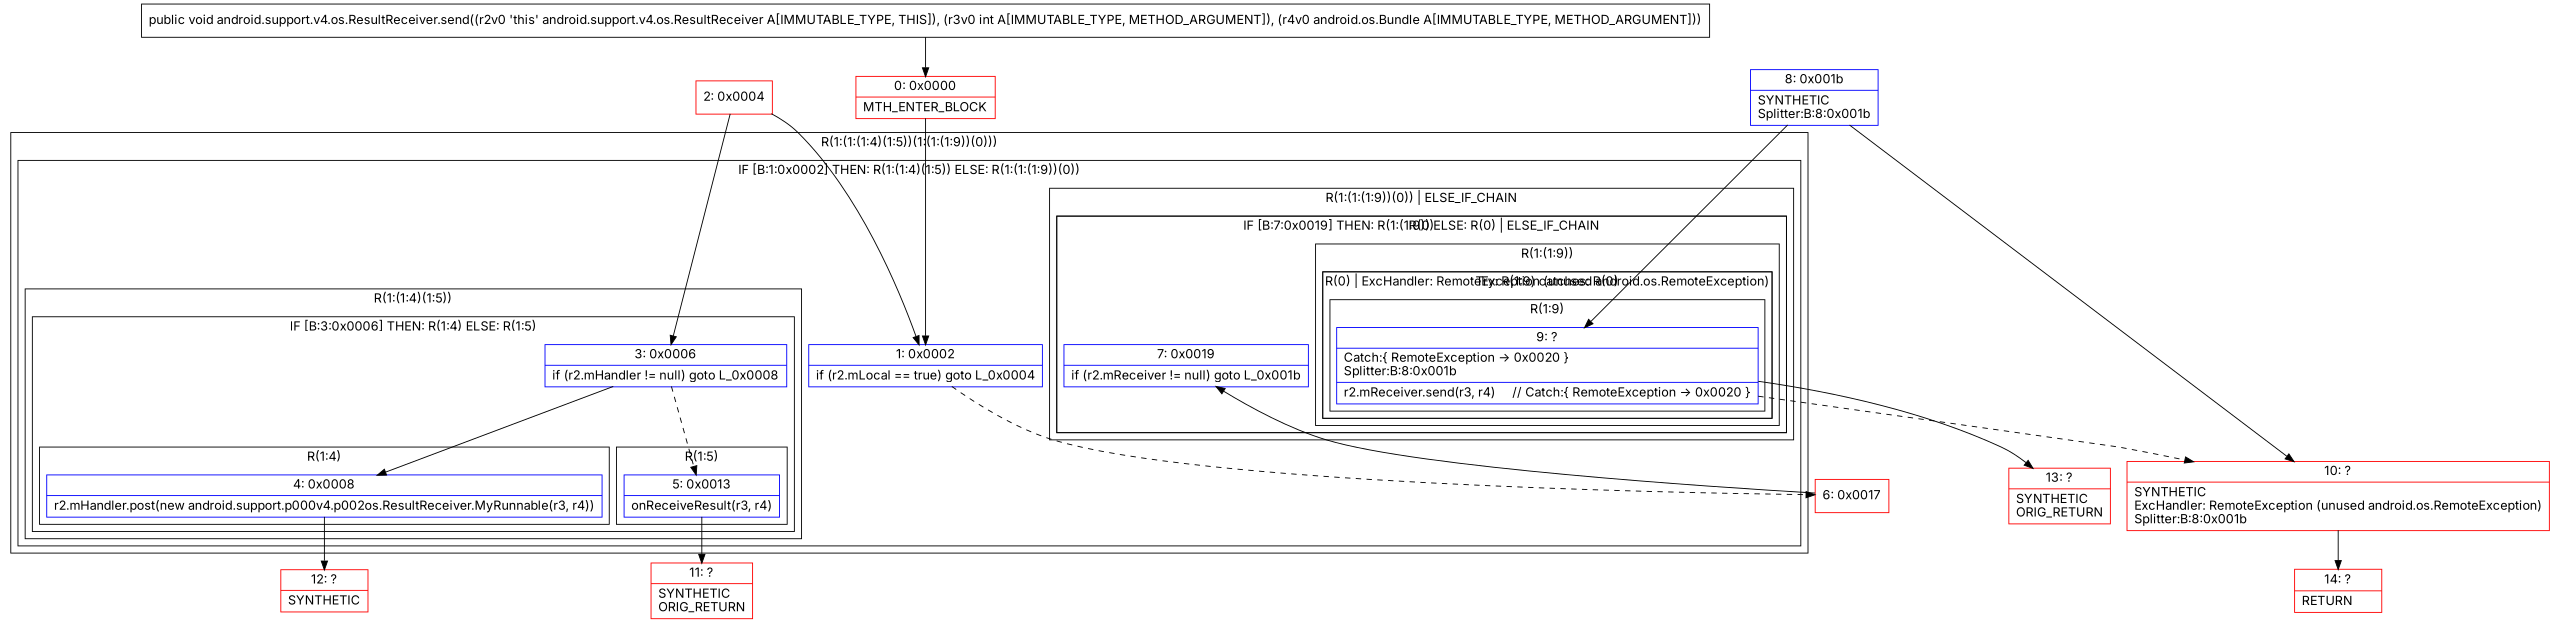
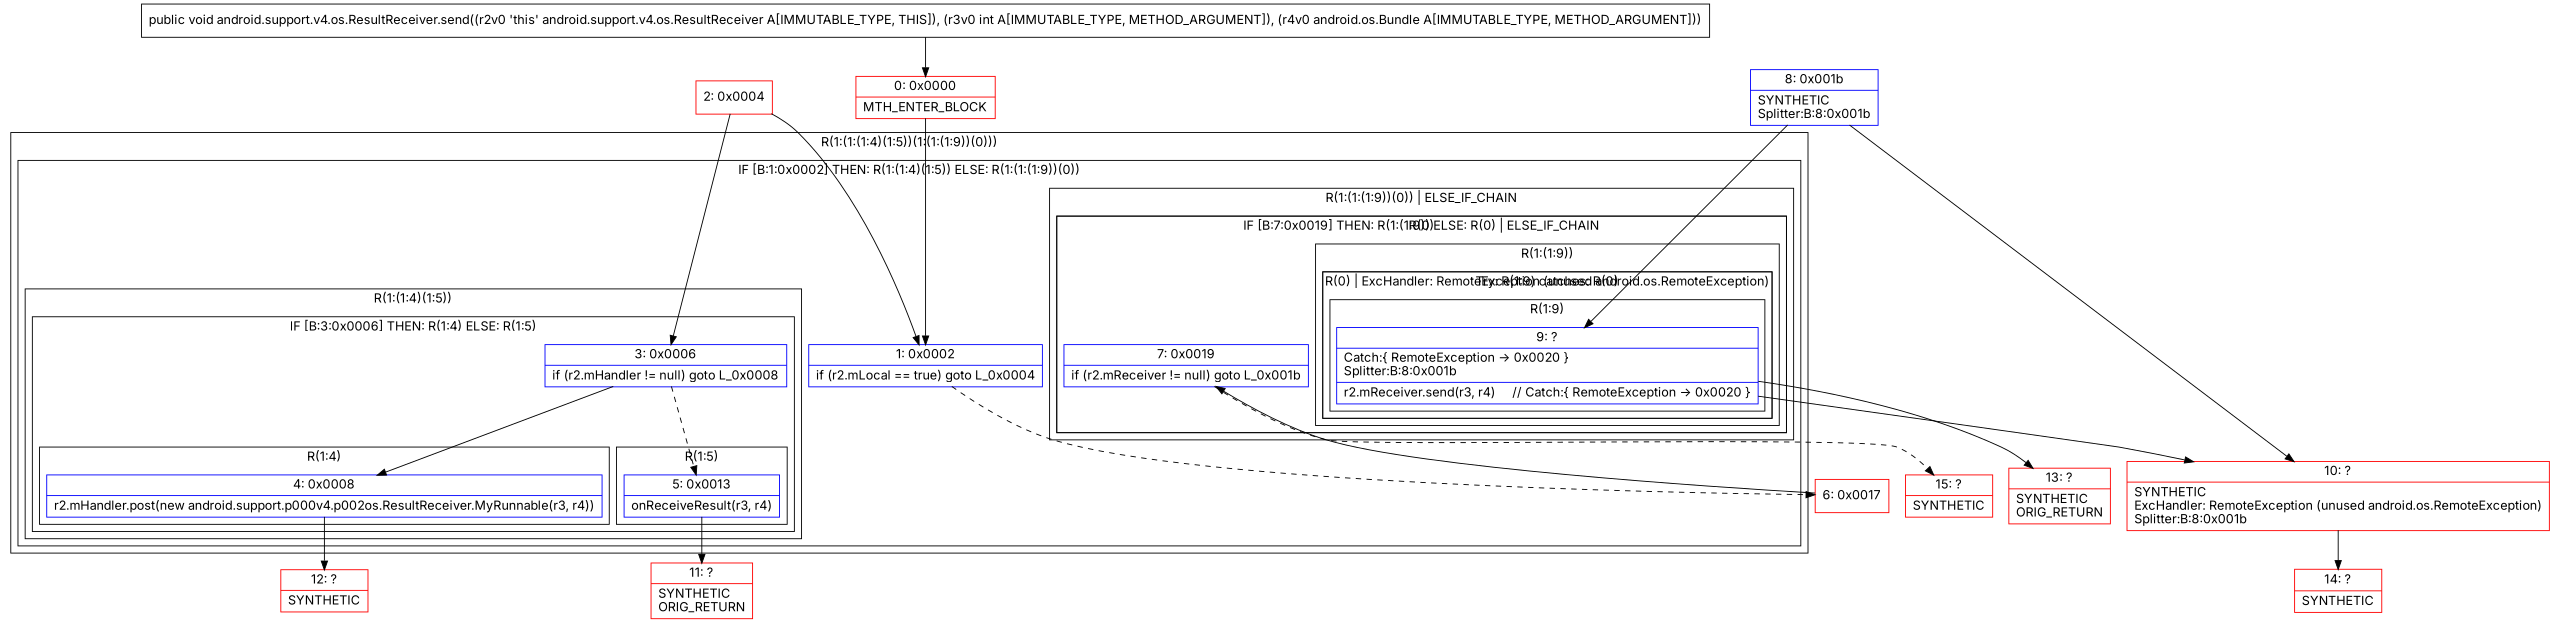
  digraph {
    fontname=Inter
    node [color=red fontname=Inter shape=record]
    edge [fontname=Inter]
    n1 [color=blue label="{4\:\ 0x0008|r2.mHandler.post(new android.support.p000v4.p002os.ResultReceiver.MyRunnable(r3, r4))\l}"]
    n2 [color=blue label="{5\:\ 0x0013|onReceiveResult(r3, r4)\l}"]
    n3 [color=blue label="{3\:\ 0x0006|if (r2.mHandler != null) goto L_0x0008\l}"]
    n4 [color=blue label="{9\:\ ?|Catch:\{ RemoteException \-\> 0x0020 \}\lSplitter:B:8:0x001b\l|r2.mReceiver.send(r3, r4)     \/\/ Catch:\{ RemoteException \-\> 0x0020 \}\l}"]
    n5 [color=blue label="{7\:\ 0x0019|if (r2.mReceiver != null) goto L_0x001b\l}"]
    n6 [color=blue label="{1\:\ 0x0002|if (r2.mLocal == true) goto L_0x0004\l}"]
    n7 [label="{12\:\ ?|SYNTHETIC\l}"]
    n8 [label="{11\:\ ?|SYNTHETIC\lORIG_RETURN\l}"]
    n9 [label="{10\:\ ?|SYNTHETIC\lExcHandler: RemoteException (unused android.os.RemoteException)\lSplitter:B:8:0x001b\l}"]
    n10 [label="{13\:\ ?|SYNTHETIC\lORIG_RETURN\l}"]
+   n11 [label="{15\:\ ?|SYNTHETIC\l}"]
    n12 [label="{6\:\ 0x0017}"]
    n13 [label="{2\:\ 0x0004}"]
    n14 [color=blue label="{8\:\ 0x001b|SYNTHETIC\lSplitter:B:8:0x001b\l}"]
-   n15 [label="{14\:\ ?|RETURN\l}"]
+   n15 [label="{14\:\ ?|SYNTHETIC\l}"]
    n16 [label="{0\:\ 0x0000|MTH_ENTER_BLOCK\l}"]
    n17 [label="{public void android.support.v4.os.ResultReceiver.send((r2v0 'this' android.support.v4.os.ResultReceiver A[IMMUTABLE_TYPE, THIS]), (r3v0 int A[IMMUTABLE_TYPE, METHOD_ARGUMENT]), (r4v0 android.os.Bundle A[IMMUTABLE_TYPE, METHOD_ARGUMENT])) }" color=""]
    subgraph cluster_1 {
      label="R(1:(1:(1:4)(1:5))(1:(1:(1:9))(0)))"
      subgraph cluster_2 {
        label="IF [B:1:0x0002] THEN: R(1:(1:4)(1:5)) ELSE: R(1:(1:(1:9))(0))"
        n6
        subgraph cluster_3 {
          label="R(1:(1:4)(1:5))"
          subgraph cluster_4 {
            label="IF [B:3:0x0006] THEN: R(1:4) ELSE: R(1:5)"
            n3
            subgraph cluster_5 {
              label="R(1:4)"
              n1
            }
            subgraph cluster_6 {
              label="R(1:5)"
              n2
            }
          }
        }
        subgraph cluster_7 {
          label="R(1:(1:(1:9))(0)) | ELSE_IF_CHAIN\l"
          subgraph cluster_8 {
            label="IF [B:7:0x0019] THEN: R(1:(1:9)) ELSE: R(0) | ELSE_IF_CHAIN\l"
            n5
            subgraph cluster_9 {
              label="R(1:(1:9))"
              subgraph cluster_10 {
                label="Try: R(1:9) catches: R(0)"
                subgraph cluster_11 {
                  label="R(1:9)"
                  n4
                }
                subgraph cluster_12 {
                  label="R(0) | ExcHandler: RemoteException (unused android.os.RemoteException)\l"
                }
              }
            }
            subgraph cluster_13 {
              label="R(0)"
            }
          }
        }
      }
    }
    subgraph cluster_14 {
      label="R(0) | ExcHandler: RemoteException (unused android.os.RemoteException)\l"
    }
    n1 -> n7
    n2 -> n8
    n3 -> n1
    n3 -> n2 [style=dashed]
-   n4 -> n9 [style=dashed]
+   n4 -> n9
    n4 -> n10
+   n5 -> n11 [style=dashed]
    n6 -> n12 [style=dashed]
    n9 -> n15
    n12 -> n5
    n13 -> n3
    n13 -> n6
    n14 -> n4
    n14 -> n9
    n16 -> n6
    n17 -> n16
  }
